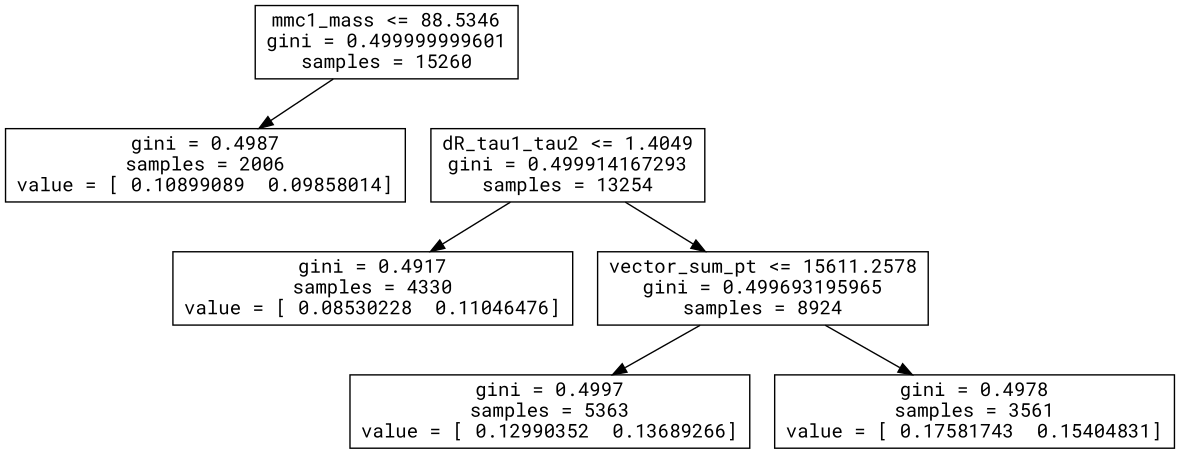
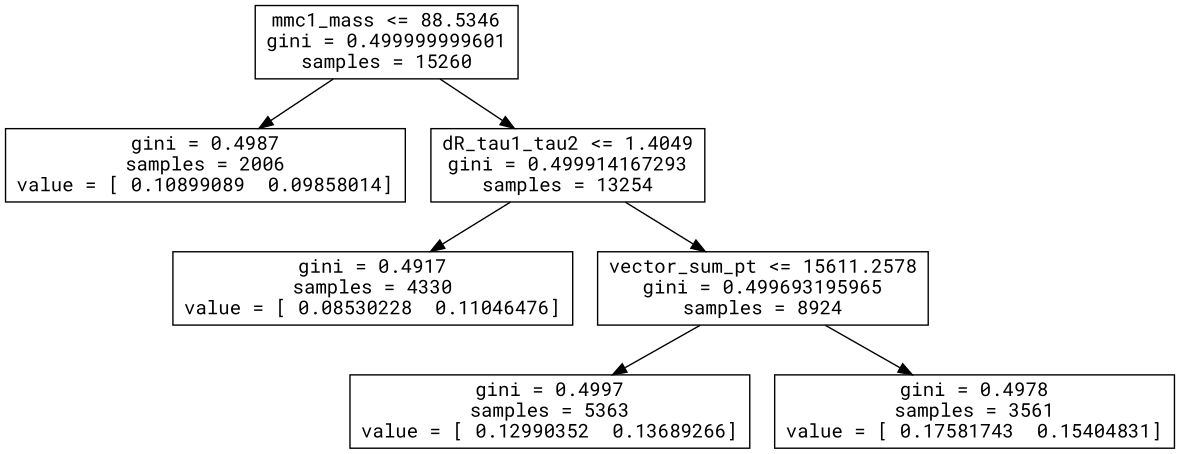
  digraph {
    fontname="Roboto Mono"
    node [shape=box fontname="Roboto Mono"]
    edge [fontname="Roboto Mono"]
    n1 [label="mmc1_mass <= 88.5346\ngini = 0.499999999601\nsamples = 15260"]
    n2 [label="gini = 0.4987\nsamples = 2006\nvalue = [ 0.10899089  0.09858014]"]
    n3 [label="dR_tau1_tau2 <= 1.4049\ngini = 0.499914167293\nsamples = 13254"]
    n4 [label="gini = 0.4917\nsamples = 4330\nvalue = [ 0.08530228  0.11046476]"]
    n5 [label="vector_sum_pt <= 15611.2578\ngini = 0.499693195965\nsamples = 8924"]
    n6 [label="gini = 0.4997\nsamples = 5363\nvalue = [ 0.12990352  0.13689266]"]
    n7 [label="gini = 0.4978\nsamples = 3561\nvalue = [ 0.17581743  0.15404831]"]
    n1 -> n2
+   n1 -> n3
    n3 -> n4
    n3 -> n5
    n5 -> n6
    n5 -> n7
  }
